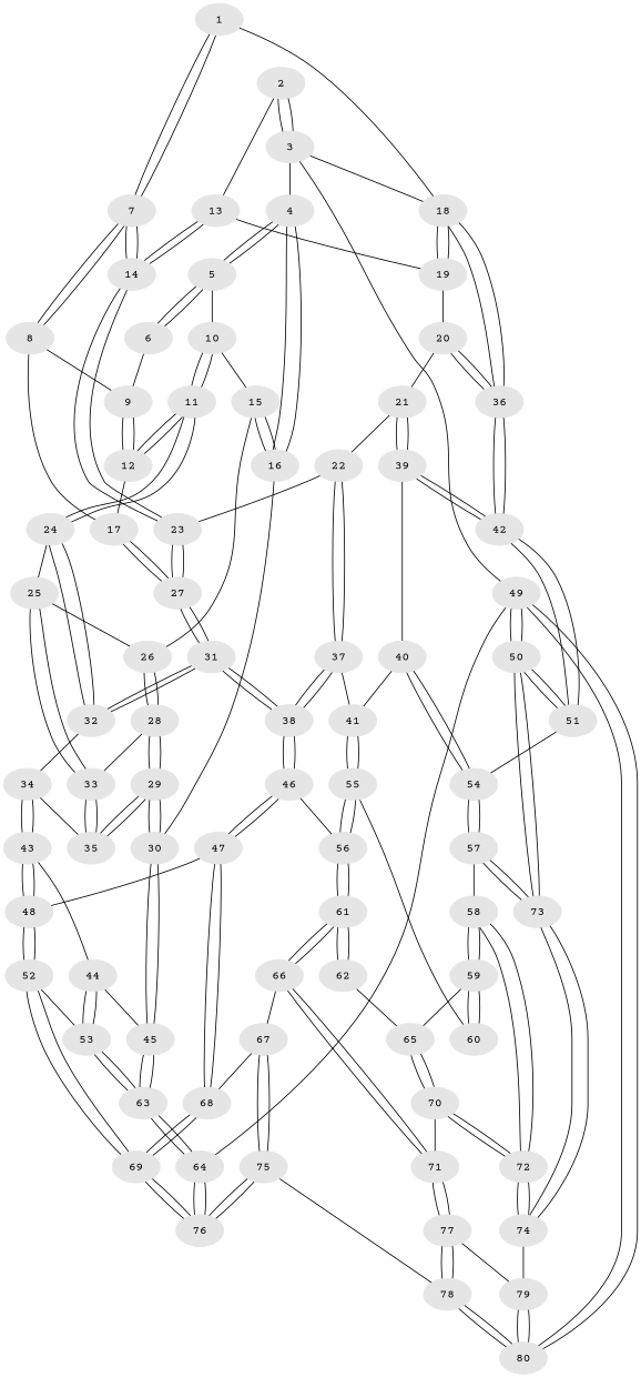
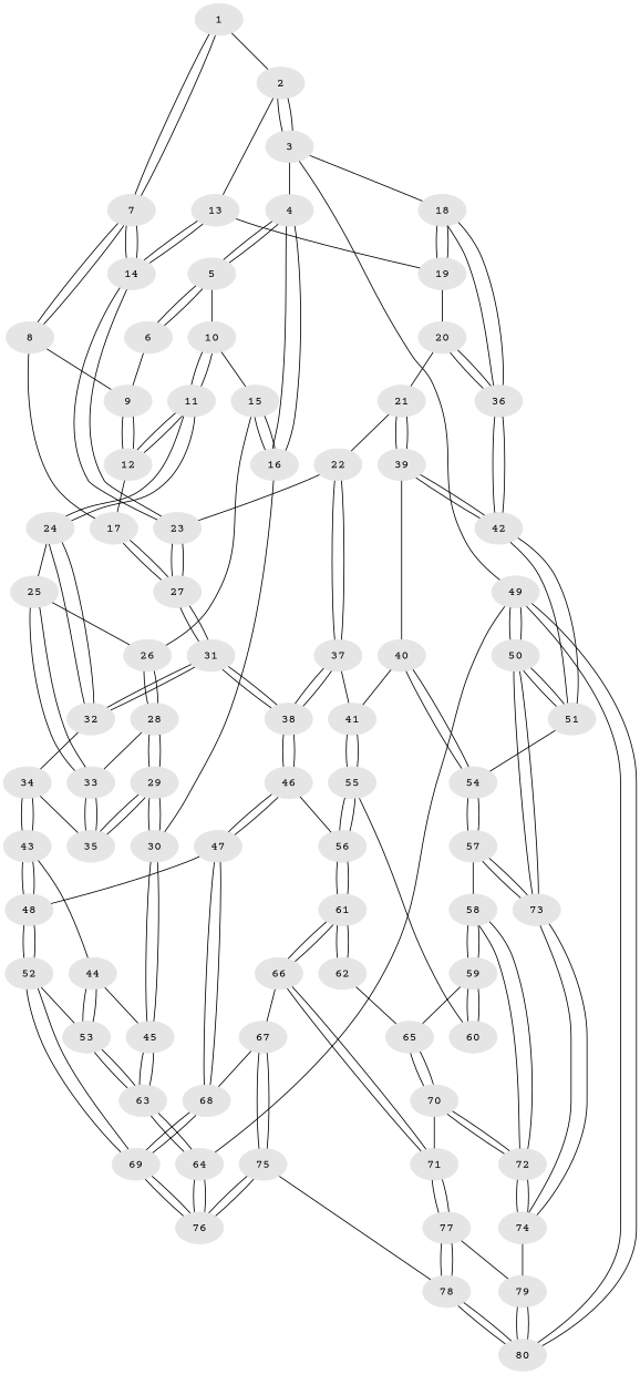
  graph {
    fontname="Courier Prime"
    node [color=gray90 fontname="Courier Prime" style=filled]
    edge [fontname="Courier Prime"]
    1
    2
    7
    3
    13
    8
    14
    4
    18
    49
    19
    5
    16
    36
    64
    50
    80
    6
    10
    30
    76
    9
    11
    15
    12
    17
    23
    27
    24
    26
    25
    32
    20
    28
    45
    31
    42
    21
    22
    39
    37
    40
    38
    41
    33
    34
    35
    29
    63
    46
    43
    44
    48
    51
    55
    47
    56
    54
    57
    60
    53
    52
    68
    61
    69
    73
    74
    58
    62
    66
    59
    72
    65
    70
    67
    71
    75
    77
    78
    79
-   1 -- 18
+   1 -- 2
    1 -- 7
    1 -- 7
    2 -- 3
    2 -- 3
    2 -- 13
    7 -- 8
    7 -- 8
    7 -- 14
    7 -- 14
    3 -- 4
    3 -- 18
    3 -- 49
    13 -- 14
    13 -- 14
    13 -- 19
    8 -- 9
    8 -- 17
    14 -- 23
    14 -- 23
    4 -- 5
    4 -- 5
    4 -- 16
    4 -- 16
    18 -- 19
    18 -- 19
    18 -- 36
    18 -- 36
    49 -- 64
    49 -- 50
    49 -- 50
    49 -- 80
    49 -- 80
    19 -- 20
    5 -- 6
    5 -- 6
    5 -- 10
    16 -- 30
    36 -- 42
    36 -- 42
    64 -- 76
    64 -- 76
    50 -- 51
    50 -- 51
    50 -- 73
    50 -- 73
    6 -- 9
    10 -- 11
    10 -- 11
    10 -- 15
    30 -- 45
    30 -- 45
    9 -- 12
    9 -- 12
    11 -- 12
    11 -- 12
    11 -- 24
    11 -- 24
    15 -- 16
    15 -- 16
    15 -- 26
    12 -- 17
    17 -- 27
    17 -- 27
    23 -- 27
    23 -- 27
    27 -- 31
    27 -- 31
    24 -- 25
    24 -- 32
    24 -- 32
    26 -- 28
    26 -- 28
    25 -- 26
    25 -- 33
    25 -- 33
    32 -- 34
    20 -- 36
    20 -- 36
    20 -- 21
    28 -- 33
    28 -- 29
    28 -- 29
    45 -- 63
    45 -- 63
    31 -- 32
    31 -- 32
    31 -- 38
    31 -- 38
    42 -- 51
    42 -- 51
    21 -- 22
    21 -- 39
    21 -- 39
    22 -- 23
    22 -- 37
    22 -- 37
    39 -- 42
    39 -- 42
    39 -- 40
    37 -- 38
    37 -- 38
    37 -- 41
    40 -- 41
    40 -- 54
    40 -- 54
    38 -- 46
    38 -- 46
    41 -- 55
    41 -- 55
    33 -- 35
    33 -- 35
    34 -- 35
    34 -- 43
    34 -- 43
    29 -- 30
    29 -- 30
    29 -- 35
    29 -- 35
    63 -- 64
    63 -- 64
    46 -- 47
    46 -- 47
    46 -- 56
    43 -- 44
    43 -- 48
    43 -- 48
    44 -- 45
    44 -- 53
    44 -- 53
    48 -- 52
    48 -- 52
    51 -- 54
    55 -- 56
    55 -- 56
    55 -- 60
    47 -- 48
    47 -- 68
    47 -- 68
    56 -- 61
    56 -- 61
    54 -- 57
    54 -- 57
    57 -- 73
    57 -- 73
    57 -- 58
    53 -- 63
    53 -- 63
    52 -- 53
    52 -- 69
    52 -- 69
    68 -- 69
    68 -- 69
    61 -- 62
    61 -- 62
    61 -- 66
    61 -- 66
    69 -- 76
    69 -- 76
    73 -- 74
    73 -- 74
    74 -- 79
    58 -- 59
    58 -- 59
    58 -- 72
    58 -- 72
    62 -- 65
    66 -- 67
    66 -- 71
    66 -- 71
    59 -- 60
    59 -- 60
    59 -- 65
    72 -- 74
    72 -- 74
    65 -- 70
    65 -- 70
    70 -- 72
    70 -- 72
    70 -- 71
    67 -- 68
    67 -- 75
    67 -- 75
    71 -- 77
    71 -- 77
    75 -- 76
    75 -- 76
    75 -- 78
    77 -- 78
    77 -- 78
    77 -- 79
    78 -- 80
    78 -- 80
    79 -- 80
    79 -- 80
  }
